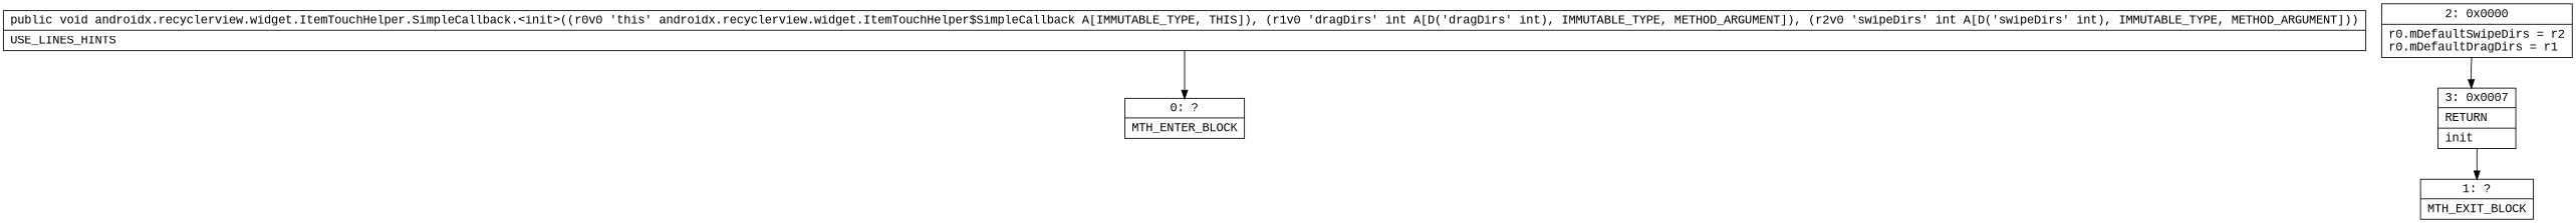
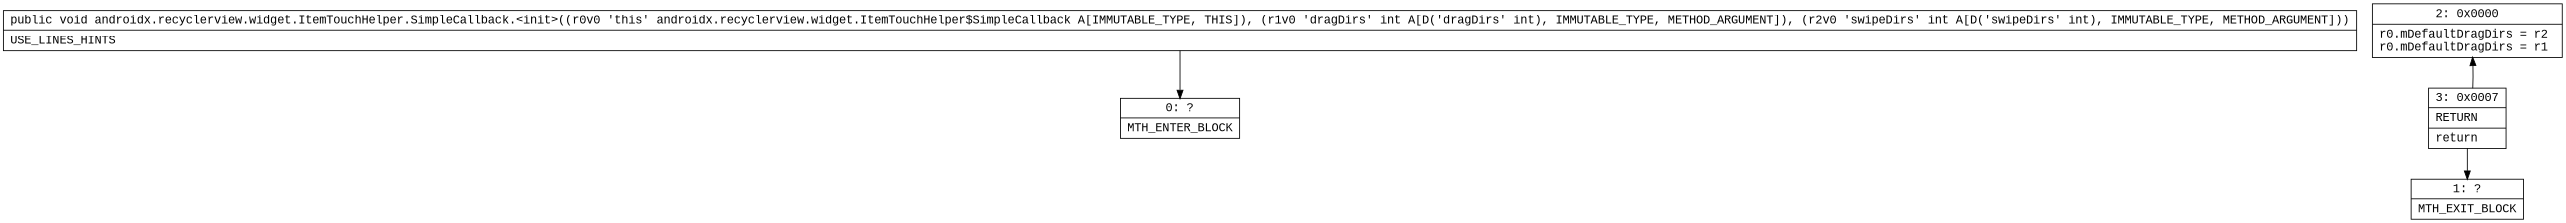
  digraph {
    fontname="Liberation Mono"
    node [fontname="Liberation Mono" shape=record]
    edge [fontname="Liberation Mono"]
    n1 [label="{0\:\ ?|MTH_ENTER_BLOCK\l}"]
-   n2 [label="{2\:\ 0x0000|r0.mDefaultSwipeDirs = r2\lr0.mDefaultDragDirs = r1\l}"]
-   n3 [label="{3\:\ 0x0007|RETURN\l|init\l}"]
+   n2 [label="{2\:\ 0x0000|r0.mDefaultDragDirs = r2\lr0.mDefaultDragDirs = r1\l}"]
+   n3 [label="{3\:\ 0x0007|RETURN\l|return\l}"]
    n4 [label="{1\:\ ?|MTH_EXIT_BLOCK\l}"]
    n5 [label="{public void androidx.recyclerview.widget.ItemTouchHelper.SimpleCallback.\<init\>((r0v0 'this' androidx.recyclerview.widget.ItemTouchHelper$SimpleCallback A[IMMUTABLE_TYPE, THIS]), (r1v0 'dragDirs' int A[D('dragDirs' int), IMMUTABLE_TYPE, METHOD_ARGUMENT]), (r2v0 'swipeDirs' int A[D('swipeDirs' int), IMMUTABLE_TYPE, METHOD_ARGUMENT]))  | USE_LINES_HINTS\l}"]
-   n2 -> n3
+   n3 -> n2
    n3 -> n4
    n5 -> n1
  }
